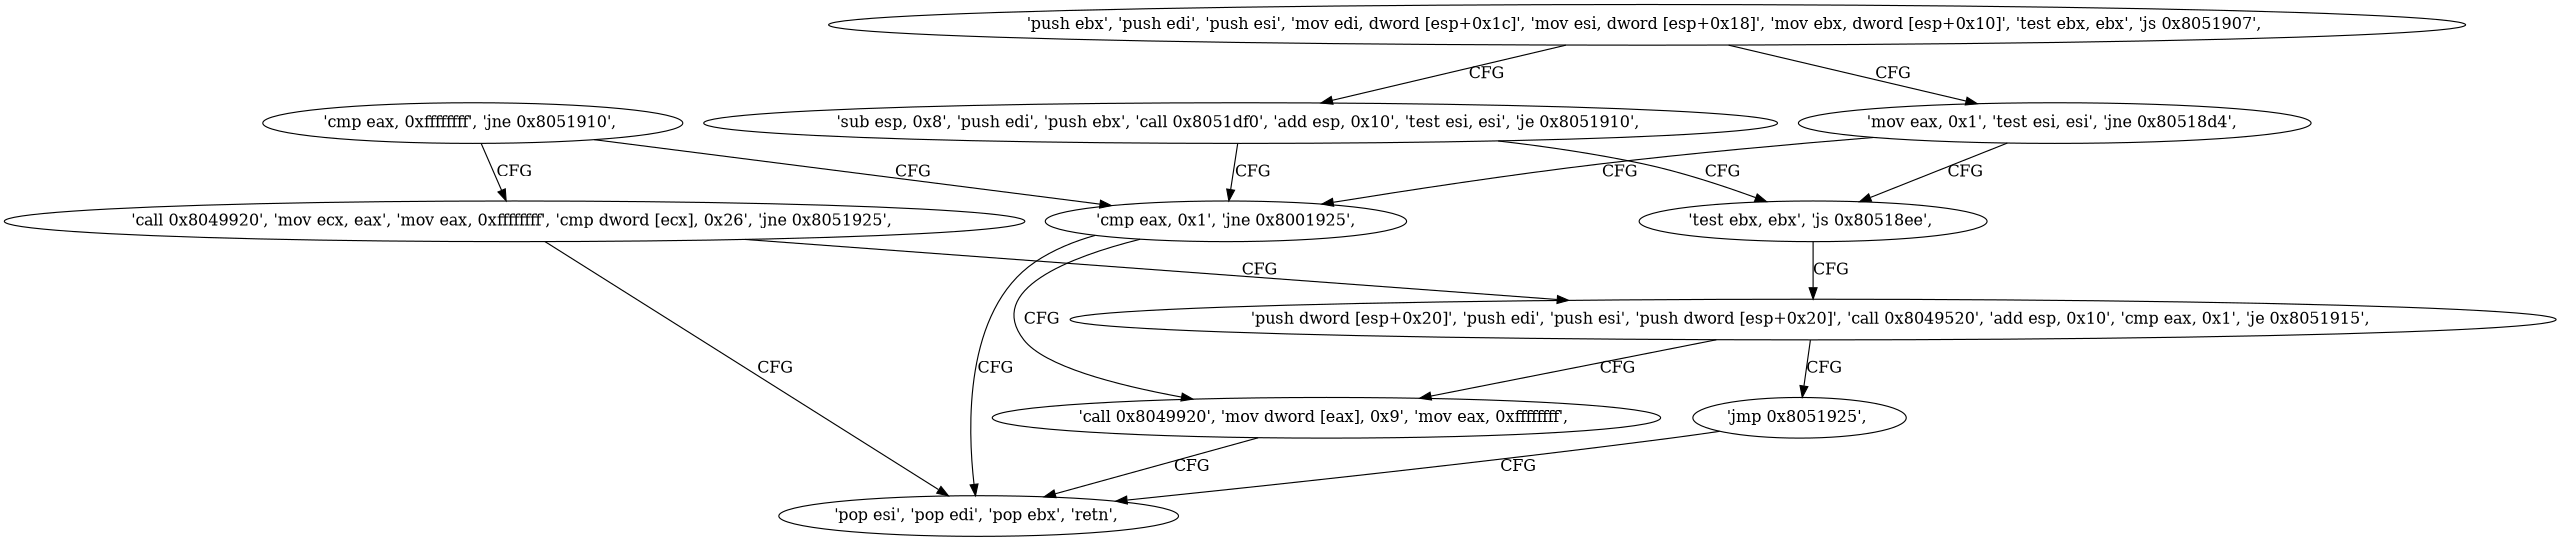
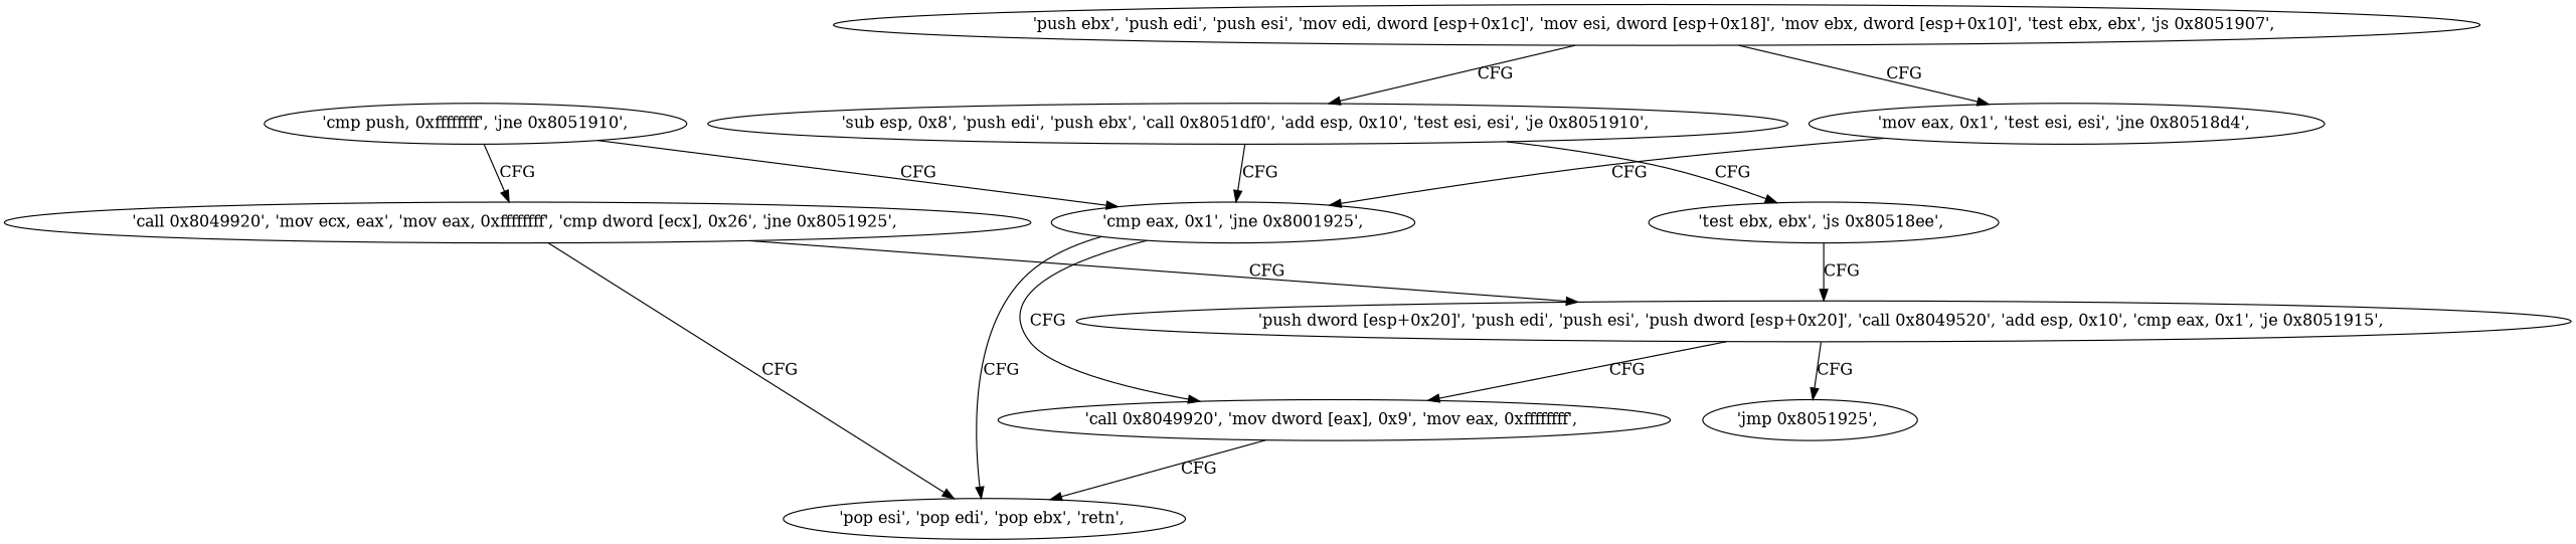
  digraph {
    n1 [label="'push ebx', 'push edi', 'push esi', 'mov edi, dword [esp+0x1c]', 'mov esi, dword [esp+0x18]', 'mov ebx, dword [esp+0x10]', 'test ebx, ebx', 'js 0x8051907', "]
    n2 [label="'mov eax, 0x1', 'test esi, esi', 'jne 0x80518d4', "]
    n3 [label="'sub esp, 0x8', 'push edi', 'push ebx', 'call 0x8051df0', 'add esp, 0x10', 'test esi, esi', 'je 0x8051910', "]
    n4 [label="'test ebx, ebx', 'js 0x80518ee', "]
    n5 [label="'cmp eax, 0x1', 'jne 0x8001925',"]
    n6 [label="'push dword [esp+0x20]', 'push edi', 'push esi', 'push dword [esp+0x20]', 'call 0x8049520', 'add esp, 0x10', 'cmp eax, 0x1', 'je 0x8051915', "]
    n7 [label="'pop esi', 'pop edi', 'pop ebx', 'retn', "]
    n8 [label="'call 0x8049920', 'mov dword [eax], 0x9', 'mov eax, 0xffffffff', "]
    n9 [label="'jmp 0x8051925', "]
-   n10 [label="'cmp eax, 0xffffffff', 'jne 0x8051910', "]
+   n10 [label="'cmp push, 0xffffffff', 'jne 0x8051910',"]
    n11 [label="'call 0x8049920', 'mov ecx, eax', 'mov eax, 0xffffffff', 'cmp dword [ecx], 0x26', 'jne 0x8051925', "]
    n1 -> n2 [label=CFG]
    n1 -> n3 [label=CFG]
-   n2 -> n4 [label=CFG]
    n2 -> n5 [label=CFG]
    n3 -> n4 [label=CFG]
    n3 -> n5 [label=CFG]
    n4 -> n6 [label=CFG]
    n5 -> n7 [label=CFG]
    n5 -> n8 [label=CFG]
    n6 -> n8 [label=CFG]
    n6 -> n9 [label=CFG]
    n8 -> n7 [label=CFG]
-   n9 -> n7 [label=CFG]
    n10 -> n5 [label=CFG]
    n10 -> n11 [label=CFG]
    n11 -> n6 [label=CFG]
    n11 -> n7 [label=CFG]
  }
